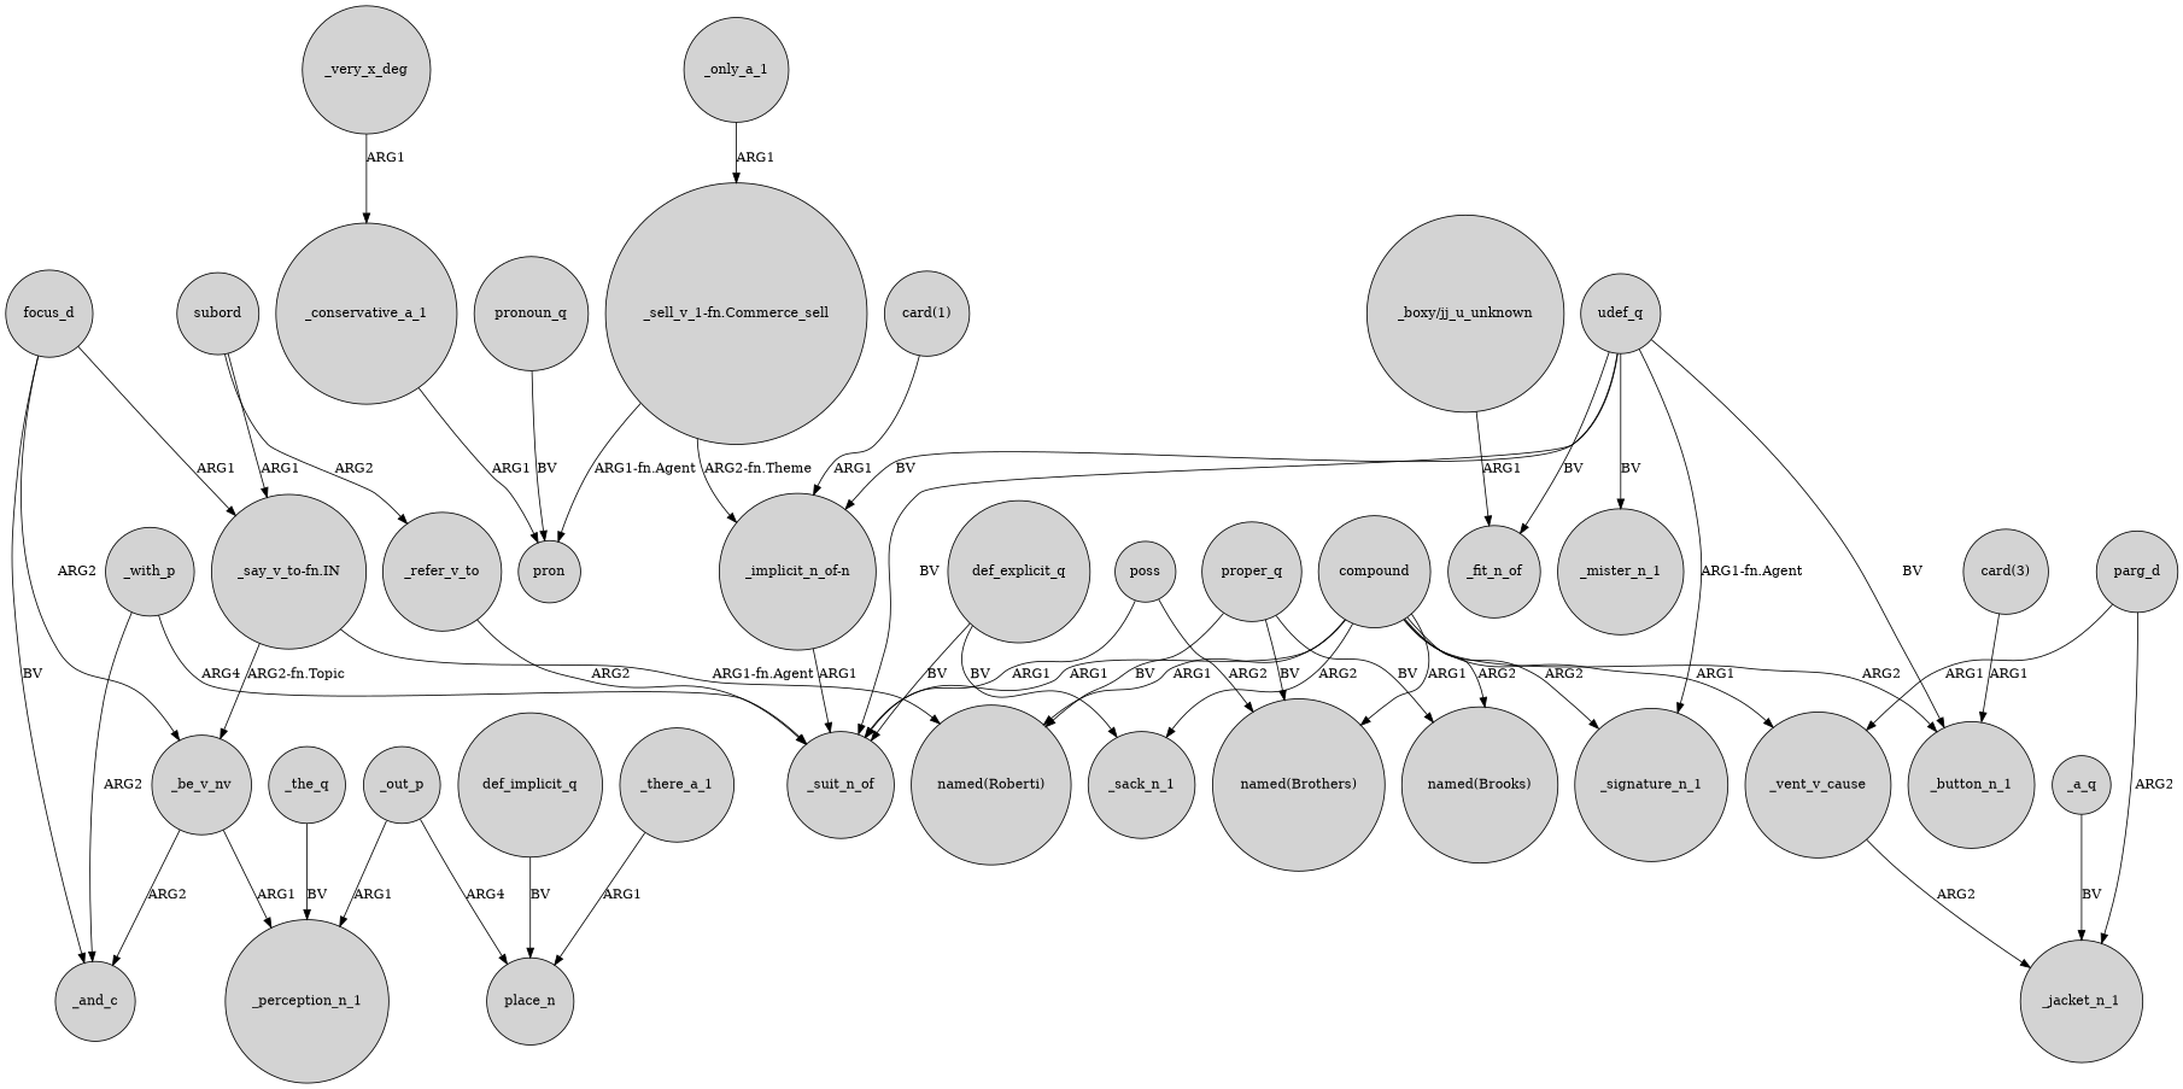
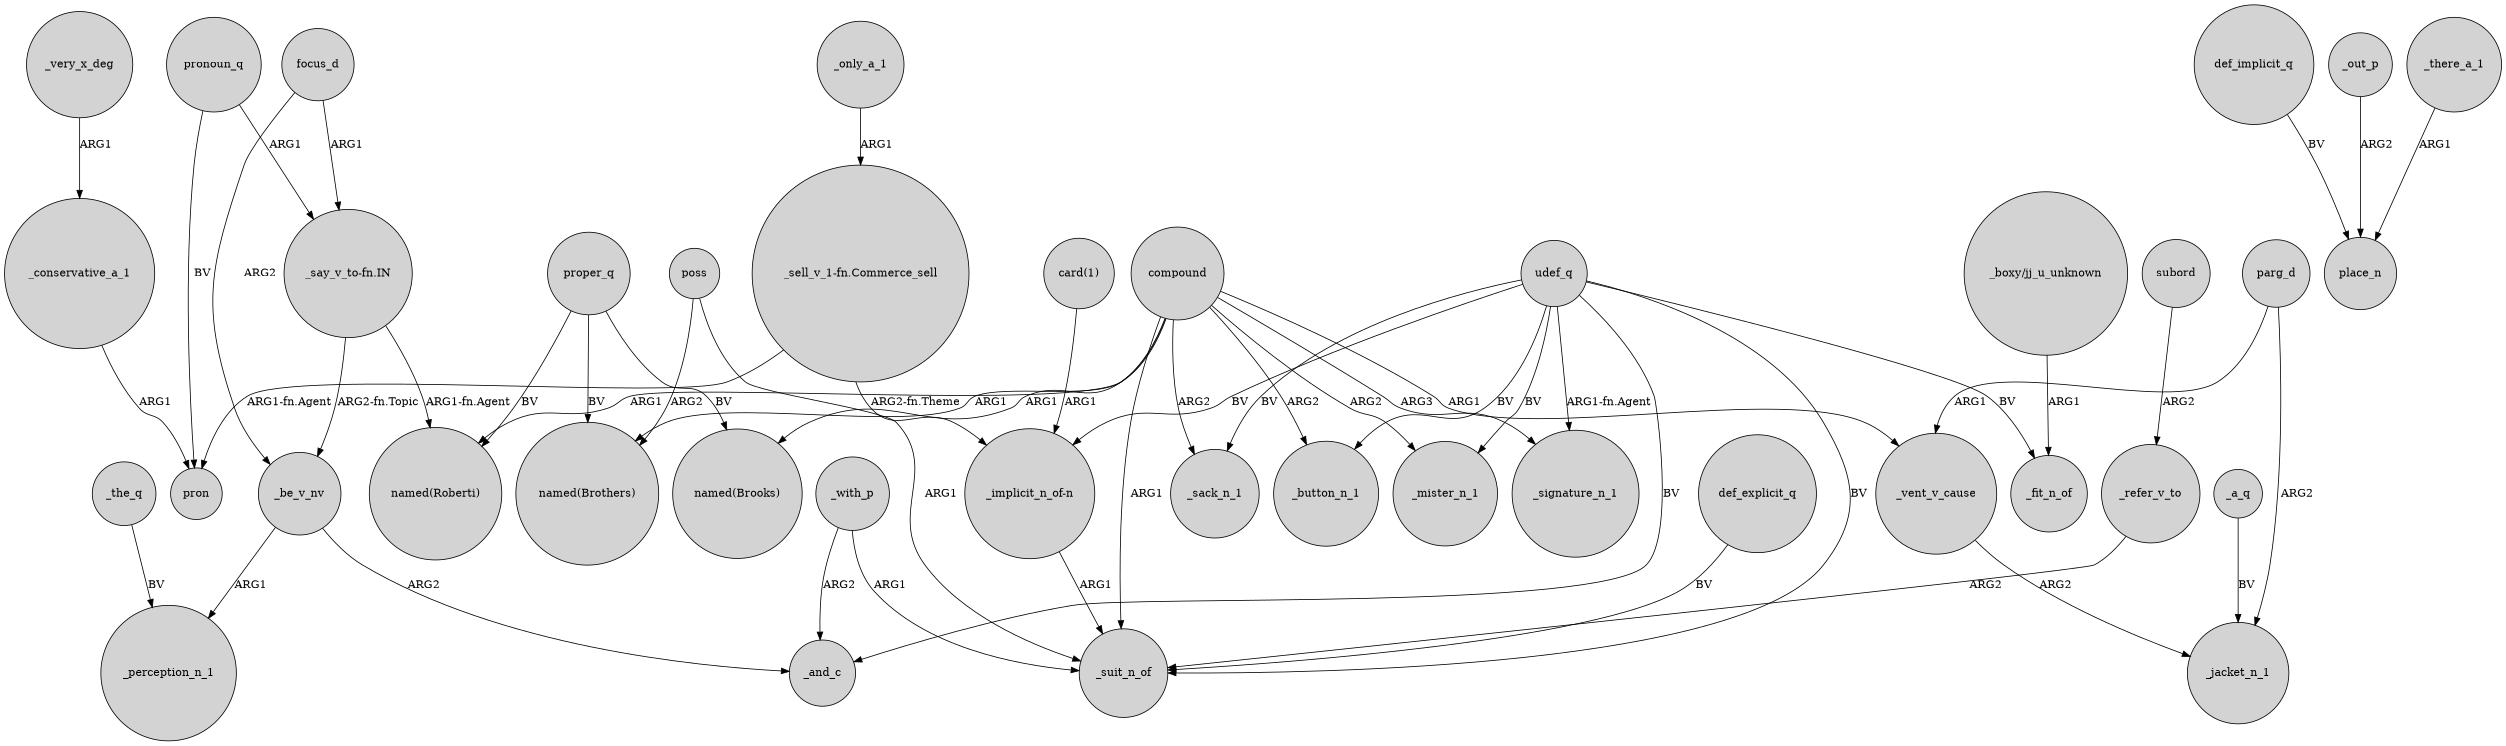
  digraph {
    node [shape=circle style=filled]
    _with_p
    _and_c
    _suit_n_of
    compound
    _vent_v_cause
    "named(Brothers)"
    _mister_n_1
    "named(Roberti)"
    _button_n_1
    _sack_n_1
    "named(Brooks)"
    _signature_n_1
    _jacket_n_1
    n14 [label="_implicit_n_of-n"]
    "_sell_v_1-fn.Commerce_sell"
    pron
    _conservative_a_1
    udef_q
    _fit_n_of
    proper_q
    _a_q
    _be_v_nv
    _perception_n_1
    parg_d
    _only_a_1
    subord
    "_say_v_to-fn.IN"
    _refer_v_to
    def_implicit_q
    place_n
    def_explicit_q
-   "card(3)"
    poss
    _out_p
    pronoun_q
    _very_x_deg
    _the_q
    focus_d
    "card(1)"
    "_boxy/jj_u_unknown"
    _there_a_1
    _with_p -> _and_c [label=ARG2]
-   _with_p -> _suit_n_of [label=ARG4]
+   _with_p -> _suit_n_of [label=ARG1]
    compound -> _suit_n_of [label=ARG1]
    compound -> _vent_v_cause [label=ARG1]
    compound -> "named(Brothers)" [label=ARG1]
+   compound -> _mister_n_1 [label=ARG2]
    compound -> "named(Roberti)" [label=ARG1]
    compound -> _button_n_1 [label=ARG2]
    compound -> _sack_n_1 [label=ARG2]
-   compound -> "named(Brooks)" [label=ARG2]
-   compound -> _signature_n_1 [label=ARG2]
+   compound -> "named(Brooks)" [label=ARG1]
+   compound -> _signature_n_1 [label=ARG3]
    _vent_v_cause -> _jacket_n_1 [label=ARG2]
    n14 -> _suit_n_of [label=ARG1]
    "_sell_v_1-fn.Commerce_sell" -> n14 [label="ARG2-fn.Theme"]
    "_sell_v_1-fn.Commerce_sell" -> pron [label="ARG1-fn.Agent"]
    _conservative_a_1 -> pron [label=ARG1]
-   focus_d -> _and_c [label=BV]
+   udef_q -> _and_c [label=BV]
    udef_q -> _suit_n_of [label=BV]
    udef_q -> _mister_n_1 [label=BV]
    udef_q -> _button_n_1 [label=BV]
-   def_explicit_q -> _sack_n_1 [label=BV]
+   udef_q -> _sack_n_1 [label=BV]
    udef_q -> _signature_n_1 [label="ARG1-fn.Agent"]
    udef_q -> n14 [label=BV]
    udef_q -> _fit_n_of [label=BV]
    proper_q -> "named(Brothers)" [label=BV]
    proper_q -> "named(Roberti)" [label=BV]
    proper_q -> "named(Brooks)" [label=BV]
    _a_q -> _jacket_n_1 [label=BV]
    _be_v_nv -> _and_c [label=ARG2]
    _be_v_nv -> _perception_n_1 [label=ARG1]
    parg_d -> _vent_v_cause [label=ARG1]
    parg_d -> _jacket_n_1 [label=ARG2]
    _only_a_1 -> "_sell_v_1-fn.Commerce_sell" [label=ARG1]
-   subord -> "_say_v_to-fn.IN" [label=ARG1]
+   pronoun_q -> "_say_v_to-fn.IN" [label=ARG1]
    subord -> _refer_v_to [label=ARG2]
    "_say_v_to-fn.IN" -> "named(Roberti)" [label="ARG1-fn.Agent"]
    "_say_v_to-fn.IN" -> _be_v_nv [label="ARG2-fn.Topic"]
    _refer_v_to -> _suit_n_of [label=ARG2]
    def_implicit_q -> place_n [label=BV]
    def_explicit_q -> _suit_n_of [label=BV]
-   "card(3)" -> _button_n_1 [label=ARG1]
    poss -> _suit_n_of [label=ARG1]
    poss -> "named(Brothers)" [label=ARG2]
-   _out_p -> _perception_n_1 [label=ARG1]
-   _out_p -> place_n [label=ARG4]
+   _out_p -> place_n [label=ARG2]
    pronoun_q -> pron [label=BV]
    _very_x_deg -> _conservative_a_1 [label=ARG1]
    _the_q -> _perception_n_1 [label=BV]
    focus_d -> _be_v_nv [label=ARG2]
    focus_d -> "_say_v_to-fn.IN" [label=ARG1]
    "card(1)" -> n14 [label=ARG1]
    "_boxy/jj_u_unknown" -> _fit_n_of [label=ARG1]
    _there_a_1 -> place_n [label=ARG1]
  }
